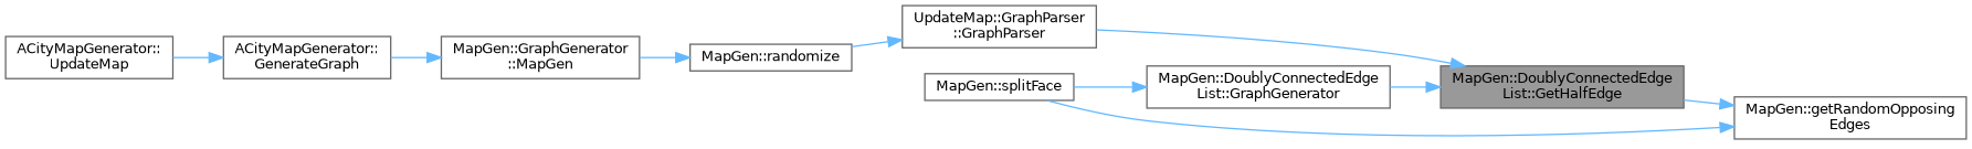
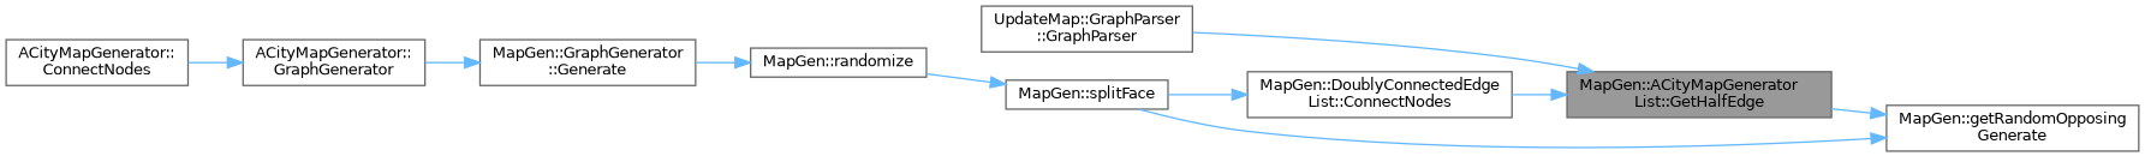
  digraph {
    rankdir=RL
    node [color=grey40 fillcolor=white fontname=Helvetica fontsize=10 shape=box style=filled]
    edge [color=steelblue1 dir=back fontname=Helvetica fontsize=10 labelfontname=Helvetica labelfontsize=10 style=solid]
-   n1 [color=gray40 fillcolor=grey60 fontcolor=black height=0.2 label="MapGen::DoublyConnectedEdge\lList::GetHalfEdge" width=0.4]
-   n2 [height=0.2 label="MapGen::DoublyConnectedEdge\lList::GraphGenerator" width=0.4]
+   n1 [color=gray40 fillcolor=grey60 fontcolor=black height=0.2 label="MapGen::ACityMapGenerator\lList::GetHalfEdge" width=0.4]
+   n2 [height=0.2 label="MapGen::DoublyConnectedEdge\lList::ConnectNodes" width=0.4]
    n3 [height=0.2 label="UpdateMap::GraphParser\l::GraphParser" width=0.4]
    n4 [height=0.2 label="MapGen::splitFace" width=0.4]
-   n5 [height=0.2 label="MapGen::getRandomOpposing\lEdges" width=0.4]
+   n5 [height=0.2 label="MapGen::getRandomOpposing\lGenerate" width=0.4]
    n6 [height=0.2 label="MapGen::randomize" width=0.4]
-   n7 [height=0.2 label="MapGen::GraphGenerator\l::MapGen" width=0.4]
-   n8 [height=0.2 label="ACityMapGenerator::\lGenerateGraph" width=0.4]
-   n9 [height=0.2 label="ACityMapGenerator::\lUpdateMap" width=0.4]
+   n7 [height=0.2 label="MapGen::GraphGenerator\l::Generate" width=0.4]
+   n8 [height=0.2 label="ACityMapGenerator::\lGraphGenerator" width=0.4]
+   n9 [height=0.2 label="ACityMapGenerator::\lConnectNodes" width=0.4]
    n1 -> n2
    n1 -> n3
    n2 -> n4
-   n3 -> n6
+   n4 -> n6
    n5 -> n1
    n5 -> n4
    n6 -> n7
    n7 -> n8
    n8 -> n9
  }
